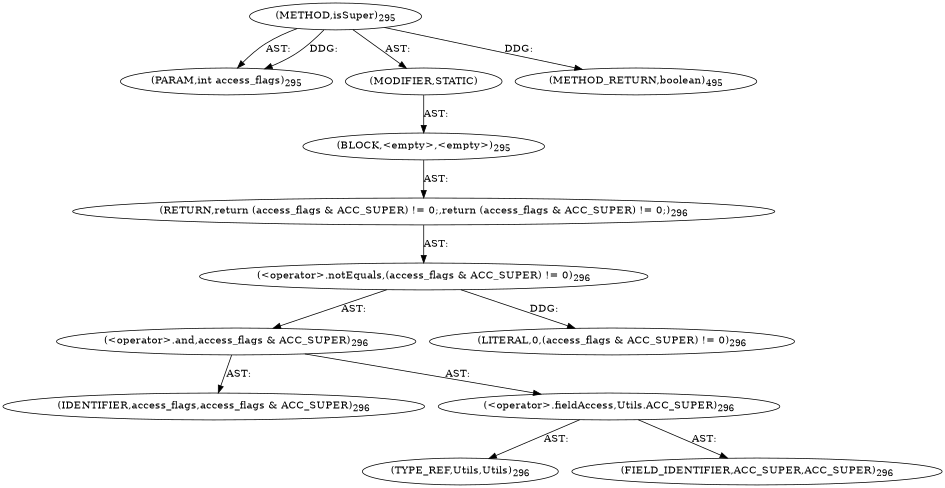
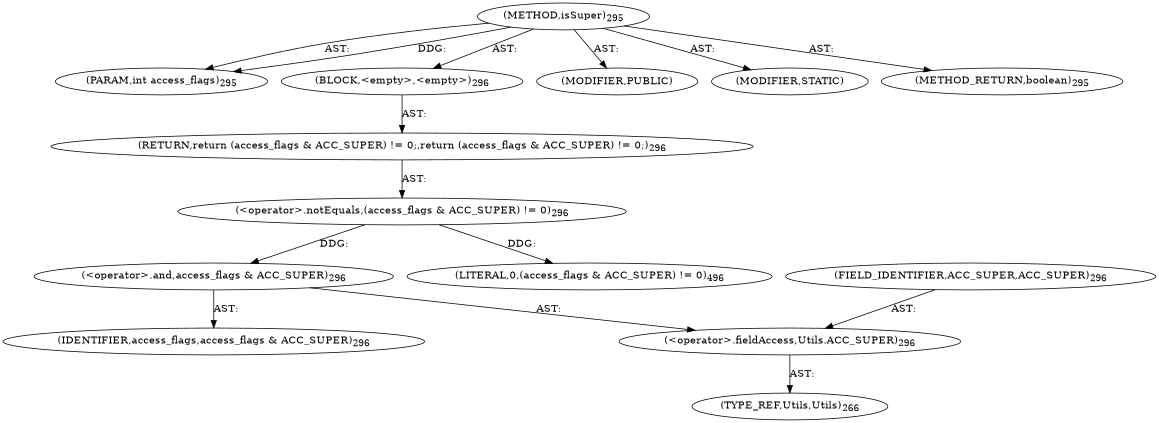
  digraph {
    n1 [label=<(METHOD,isSuper)<SUB>295</SUB>>]
    n2 [label=<(PARAM,int access_flags)<SUB>295</SUB>>]
-   n3 [label=<(BLOCK,&lt;empty&gt;,&lt;empty&gt;)<SUB>295</SUB>>]
+   n3 [label=<(BLOCK,&lt;empty&gt;,&lt;empty&gt;)<SUB>296</SUB>>]
+   n4 [label=<(MODIFIER,PUBLIC)>]
    n5 [label=<(MODIFIER,STATIC)>]
-   n6 [label=<(METHOD_RETURN,boolean)<SUB>495</SUB>>]
+   n6 [label=<(METHOD_RETURN,boolean)<SUB>295</SUB>>]
    n7 [label=<(RETURN,return (access_flags &amp; ACC_SUPER) != 0;,return (access_flags &amp; ACC_SUPER) != 0;)<SUB>296</SUB>>]
    n8 [label=<(&lt;operator&gt;.notEquals,(access_flags &amp; ACC_SUPER) != 0)<SUB>296</SUB>>]
    n9 [label=<(&lt;operator&gt;.and,access_flags &amp; ACC_SUPER)<SUB>296</SUB>>]
-   n10 [label=<(LITERAL,0,(access_flags &amp; ACC_SUPER) != 0)<SUB>296</SUB>>]
+   n10 [label=<(LITERAL,0,(access_flags &amp; ACC_SUPER) != 0)<SUB>496</SUB>>]
    n11 [label=<(IDENTIFIER,access_flags,access_flags &amp; ACC_SUPER)<SUB>296</SUB>>]
    n12 [label=<(&lt;operator&gt;.fieldAccess,Utils.ACC_SUPER)<SUB>296</SUB>>]
-   n13 [label=<(TYPE_REF,Utils,Utils)<SUB>296</SUB>>]
+   n13 [label=<(TYPE_REF,Utils,Utils)<SUB>266</SUB>>]
    n14 [label=<(FIELD_IDENTIFIER,ACC_SUPER,ACC_SUPER)<SUB>296</SUB>>]
    n1 -> n2 [label="AST: "]
    n1 -> n2 [label="DDG: "]
-   n5 -> n3 [label="AST: "]
+   n1 -> n3 [label="AST: "]
+   n1 -> n4 [label="AST: "]
    n1 -> n5 [label="AST: "]
-   n1 -> n6 [label="DDG: "]
+   n1 -> n6 [label="AST: "]
    n3 -> n7 [label="AST: "]
    n7 -> n8 [label="AST: "]
-   n8 -> n9 [label="AST: "]
+   n8 -> n9 [label="DDG: "]
    n8 -> n10 [label="DDG: "]
    n9 -> n11 [label="AST: "]
    n9 -> n12 [label="AST: "]
    n12 -> n13 [label="AST: "]
-   n12 -> n14 [label="AST: "]
+   n14 -> n12 [label="AST: "]
  }
